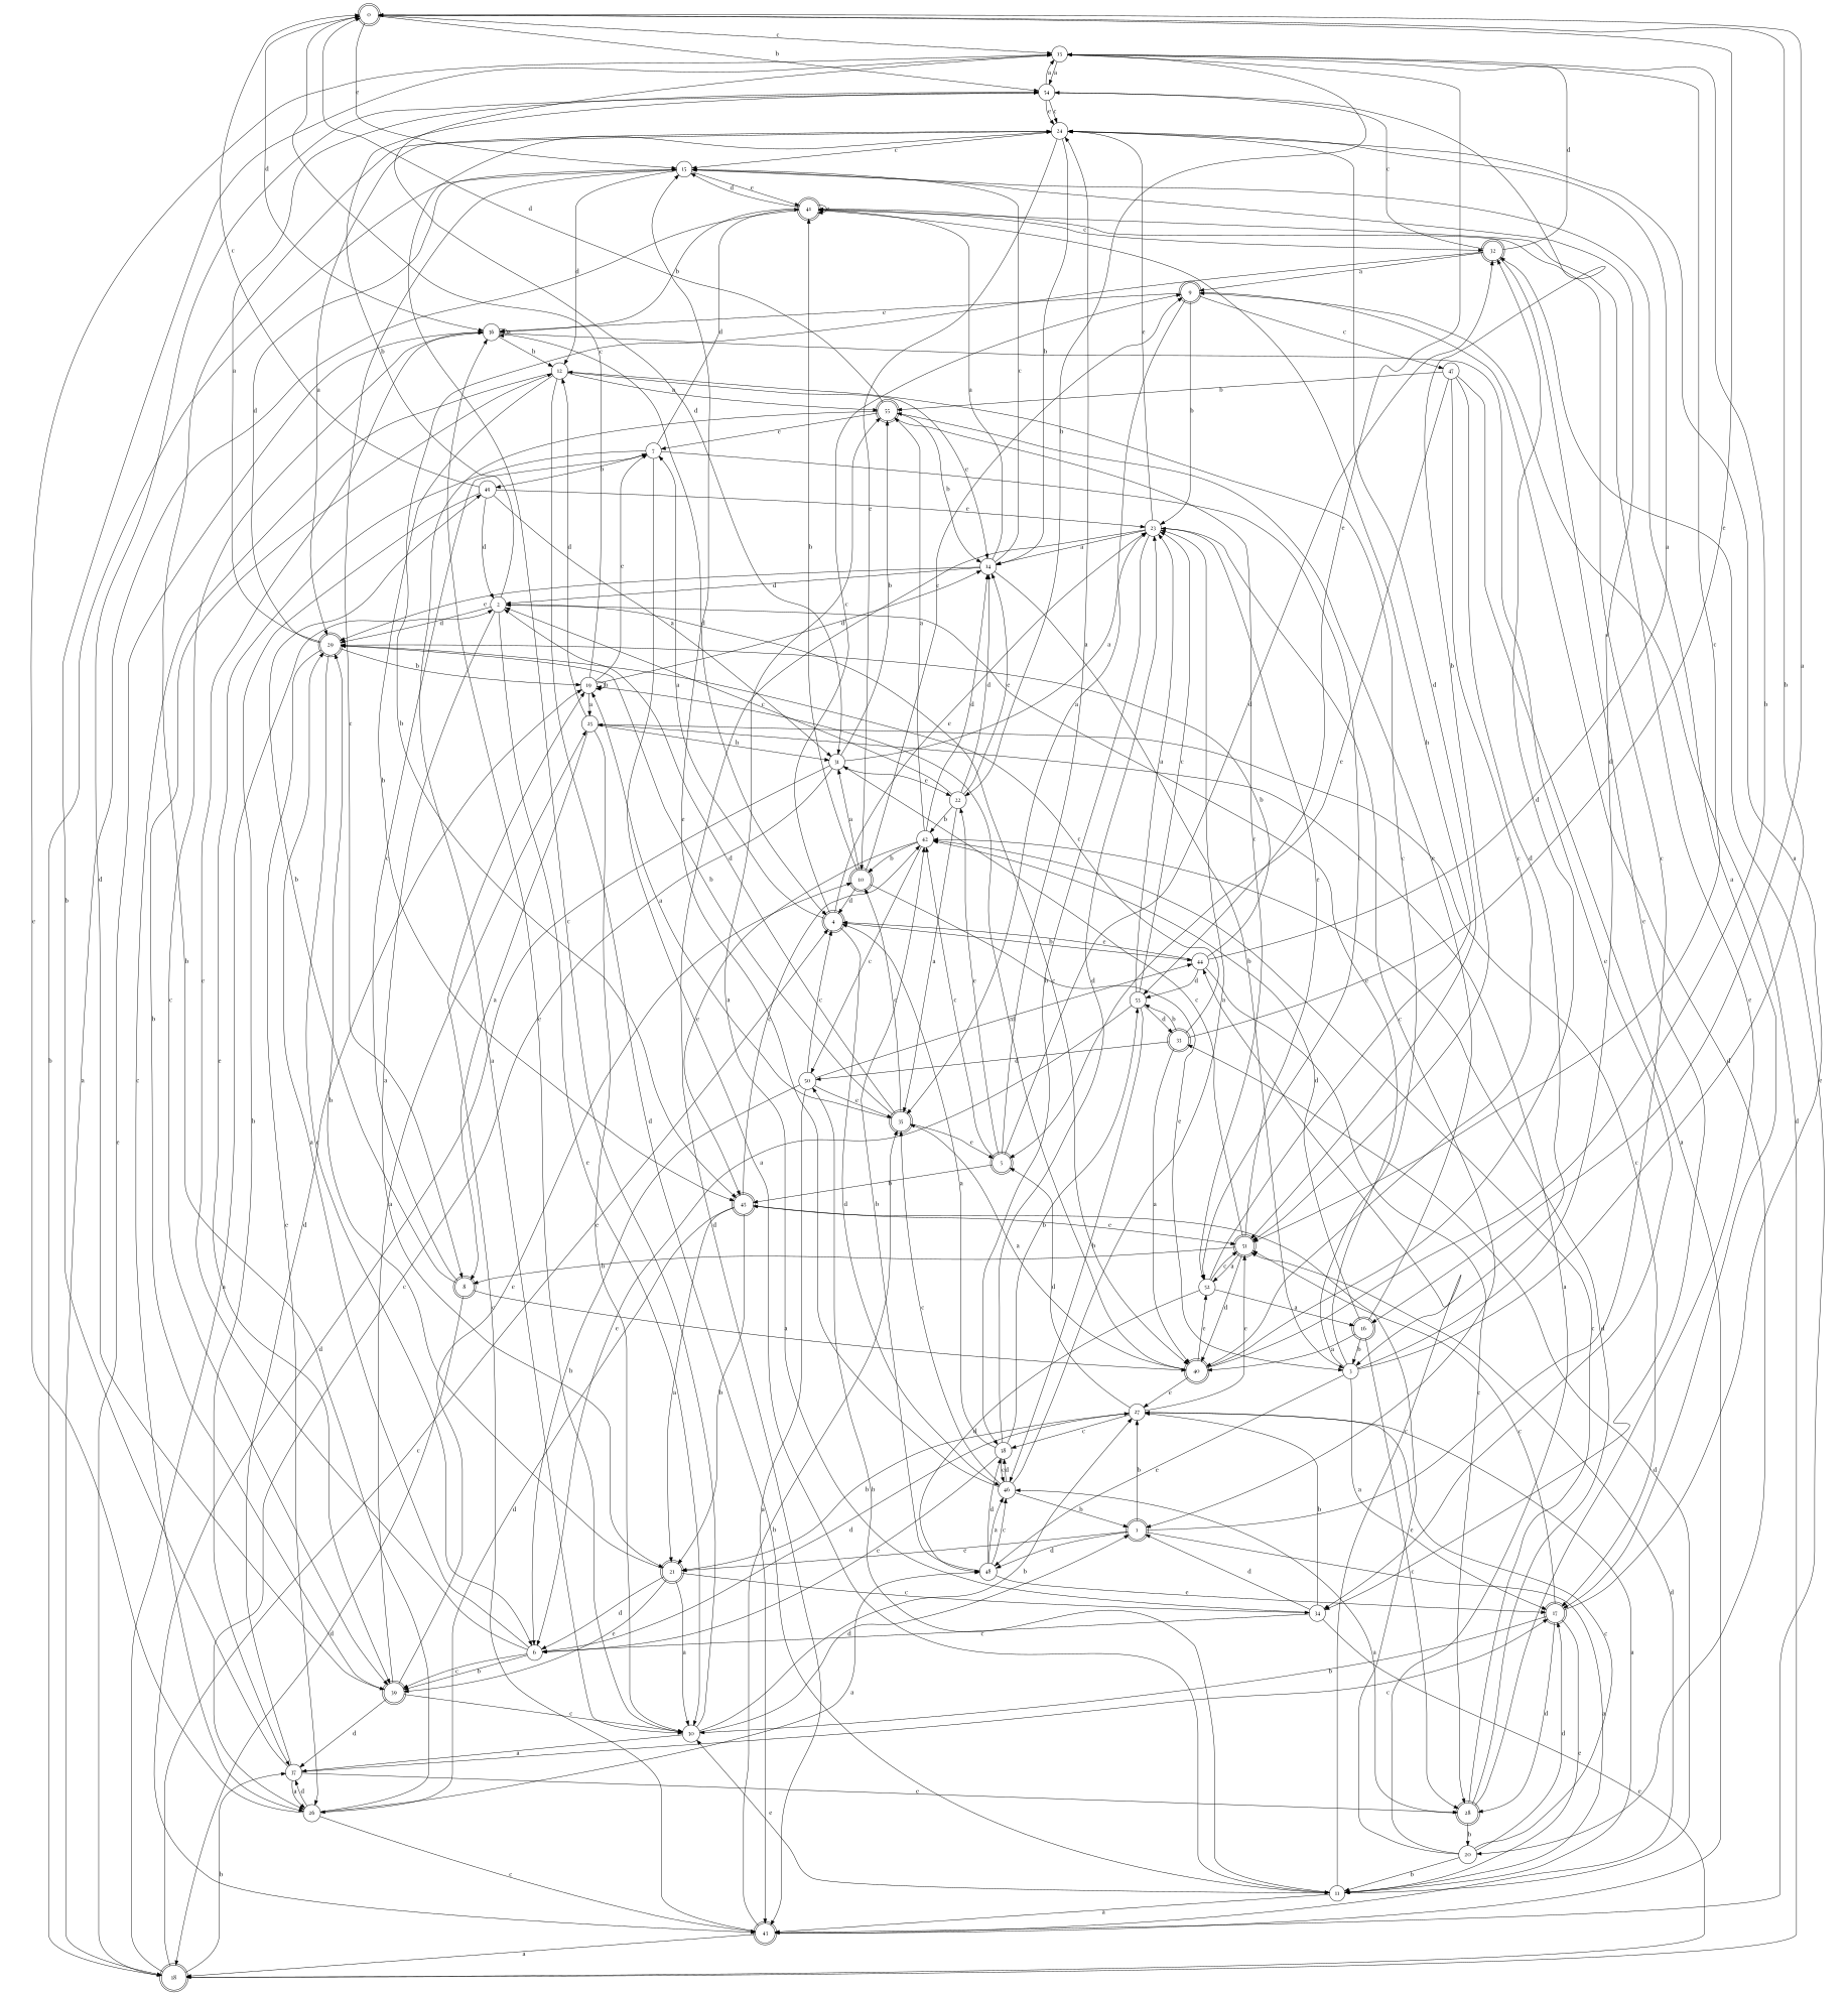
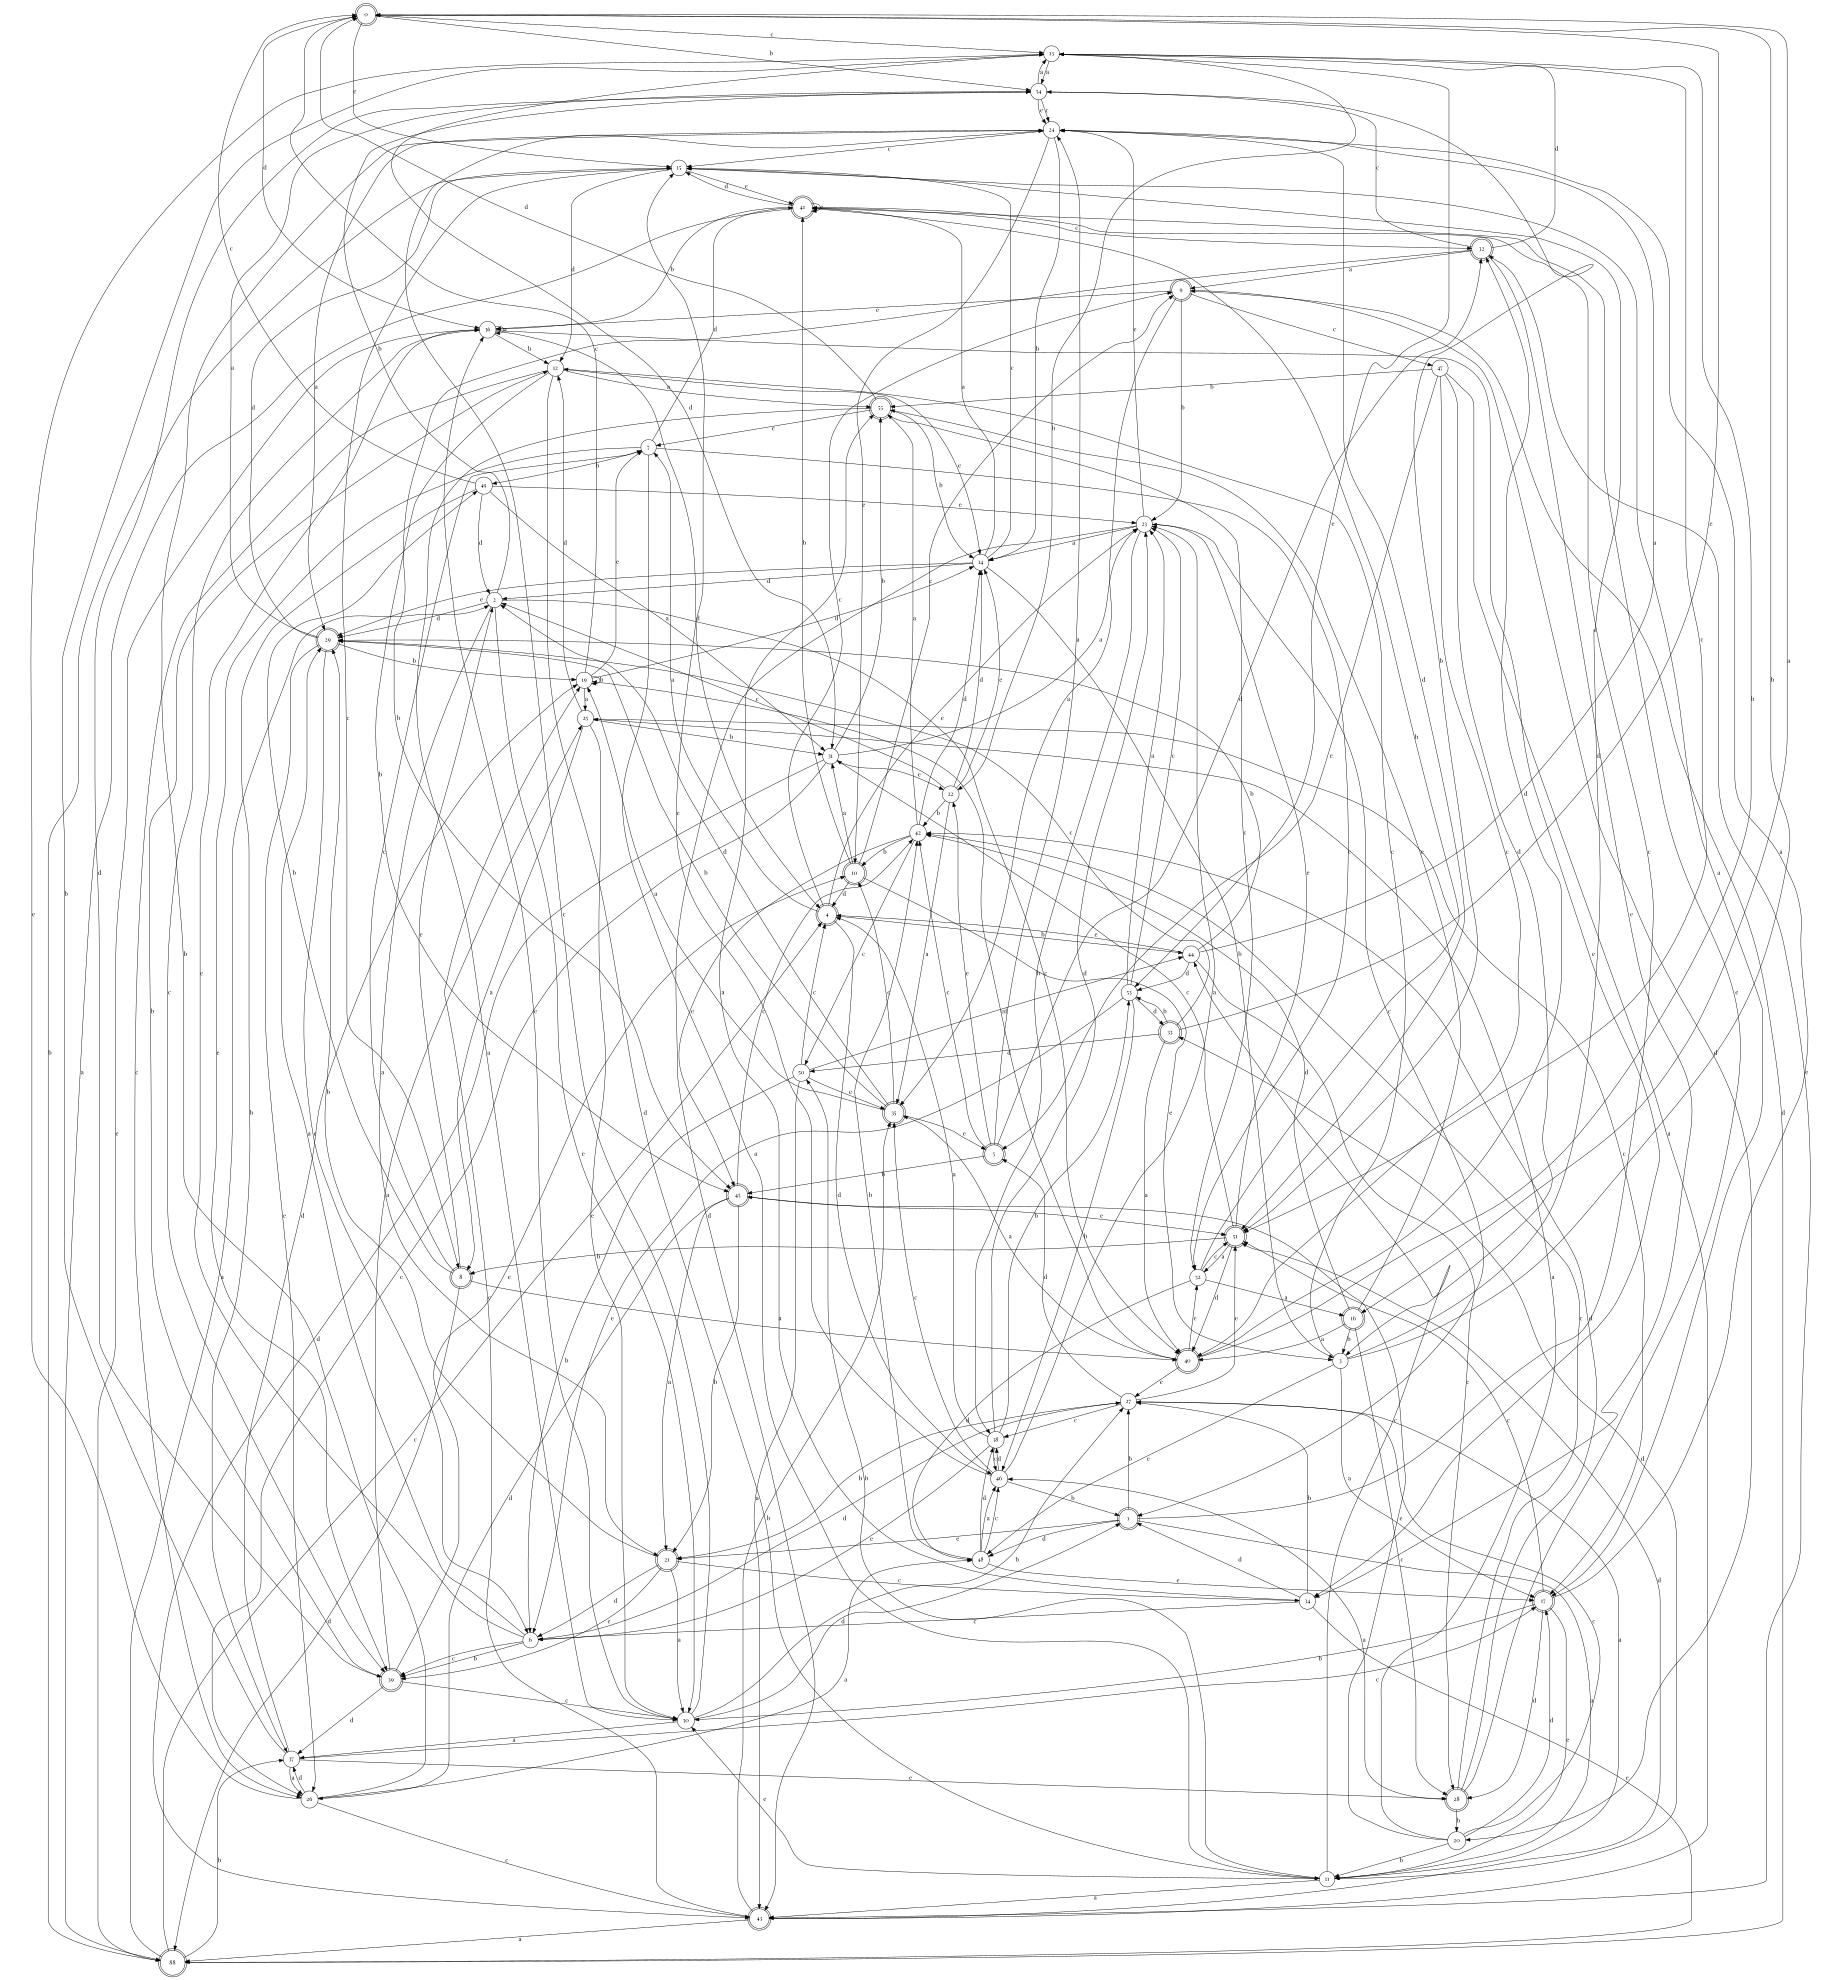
  digraph {
    fontname="Playfair Display"
    rankdir=TB
    node [color=black fillcolor=white fontname="Playfair Display" shape=circle style=filled]
    edge [fontname="Playfair Display"]
    n1 [label=0 shape=doublecircle style="rounded,filled"]
    n2 [label=13]
    n3 [label=15]
    n4 [label=16 shape=doublecircle style="rounded,filled"]
    n5 [label=36]
    n6 [label=54]
    n7 [label=22]
    n8 [label=31]
    n9 [label=51 shape=doublecircle style="rounded,filled"]
    n10 [label=53]
    n11 [label=41 shape=doublecircle style="rounded,filled"]
    n12 [label=12]
    n13 [label=17 shape=doublecircle style="rounded,filled"]
    n14 [label=8 shape=doublecircle style="rounded,filled"]
-   n15 [label=18 shape=doublecircle style="rounded,filled"]
+   n15 [label=88 shape=doublecircle style="rounded,filled"]
    n16 [label=40 shape=doublecircle style="rounded,filled"]
    n17 [label=3]
    n18 [label=42]
    n19 [label=55 shape=doublecircle style="rounded,filled"]
    n20 [label=28 shape=doublecircle style="rounded,filled"]
    n21 [label=4 shape=doublecircle style="rounded,filled"]
    n22 [label=39 shape=doublecircle style="rounded,filled"]
    n23 [label=34]
    n24 [label=24]
    n25 [label=1 shape=doublecircle style="rounded,filled"]
    n26 [label=11]
    n27 [label=21 shape=doublecircle style="rounded,filled"]
    n28 [label=27]
    n29 [label=48]
    n30 [label=30]
    n31 [label=44]
    n32 [label=33 shape=doublecircle style="rounded,filled"]
    n33 [label=43 shape=doublecircle style="rounded,filled"]
    n34 [label=50]
    n35 [label=29 shape=doublecircle style="rounded,filled"]
    n36 [label=6]
    n37 [label=5 shape=doublecircle style="rounded,filled"]
    n38 [label=38]
    n39 [label=32 shape=doublecircle style="rounded,filled"]
    n40 [label=46]
    n41 [label=2]
    n42 [label=26]
    n43 [label=19]
    n44 [label=37]
    n45 [label=52]
    n46 [label=35 shape=doublecircle style="rounded,filled"]
    n47 [label=45 shape=doublecircle style="rounded,filled"]
    n48 [label=14]
    n49 [label=7]
    n50 [label=9 shape=doublecircle style="rounded,filled"]
    n51 [label=23]
    n52 [label=49]
    n53 [label=20]
    n54 [label=47]
    n55 [label=10 shape=doublecircle style="rounded,filled"]
    n56 [label=25]
    n1 -> n2 [label=c]
    n1 -> n3 [label=e]
    n1 -> n4 [label=a]
    n1 -> n5 [label=d]
    n1 -> n6 [label=b]
    n2 -> n6 [label=a]
    n2 -> n7 [label=b]
    n2 -> n8 [label=d]
    n2 -> n9 [label=c]
    n2 -> n10 [label=e]
    n3 -> n11 [label=e]
    n3 -> n12 [label=d]
    n3 -> n13 [label=a]
    n3 -> n14 [label=c]
    n3 -> n15 [label=b]
    n4 -> n16 [label=a]
    n4 -> n17 [label=b]
    n4 -> n18 [label=d]
    n4 -> n19 [label=e]
    n4 -> n20 [label=c]
    n5 -> n5 [label=a]
    n5 -> n12 [label=b]
    n5 -> n21 [label=d]
    n5 -> n22 [label=c]
    n5 -> n23 [label=e]
    n6 -> n2 [label=a]
    n6 -> n9 [label=b]
    n6 -> n22 [label=d]
    n6 -> n24 [label=c]
    n6 -> n24 [label=e]
    n7 -> n18 [label=b]
    n7 -> n41 [label=c]
    n7 -> n46 [label=a]
    n7 -> n48 [label=d]
    n7 -> n48 [label=e]
    n8 -> n7 [label=e]
    n8 -> n19 [label=b]
    n8 -> n33 [label=d]
    n8 -> n42 [label=c]
    n8 -> n51 [label=a]
    n9 -> n8 [label=c]
    n9 -> n14 [label=b]
    n9 -> n16 [label=d]
    n9 -> n45 [label=a]
    n9 -> n51 [label=e]
    n10 -> n32 [label=d]
    n10 -> n36 [label=e]
    n10 -> n40 [label=b]
    n10 -> n51 [label=a]
    n10 -> n51 [label=c]
    n11 -> n3 [label=d]
    n11 -> n5 [label=b]
    n11 -> n11 [label=e]
    n11 -> n15 [label=a]
    n11 -> n39 [label=c]
    n12 -> n19 [label=a]
    n12 -> n26 [label=d]
    n12 -> n42 [label=c]
    n12 -> n47 [label=b]
    n12 -> n48 [label=e]
    n13 -> n9 [label=c]
    n13 -> n20 [label=d]
    n13 -> n24 [label=a]
    n13 -> n26 [label=e]
    n13 -> n30 [label=b]
    n14 -> n15 [label=d]
    n14 -> n16 [label=a]
-   n17 -> n41 [label=e]
+   n14 -> n41 [label=e]
    n14 -> n49 [label=c]
    n14 -> n52 [label=b]
    n15 -> n5 [label=e]
    n15 -> n21 [label=c]
    n15 -> n41 [label=a]
    n15 -> n44 [label=b]
    n15 -> n50 [label=d]
    n16 -> n2 [label=b]
    n16 -> n28 [label=e]
    n16 -> n39 [label=d]
    n16 -> n43 [label=c]
    n16 -> n45 [label=e]
    n16 -> n46 [label=a]
    n17 -> n1 [label=b]
    n17 -> n3 [label=d]
    n17 -> n12 [label=c]
    n17 -> n13 [label=a]
    n17 -> n29 [label=e]
    n18 -> n19 [label=a]
    n18 -> n34 [label=c]
    n18 -> n47 [label=e]
    n18 -> n48 [label=d]
    n18 -> n55 [label=b]
    n19 -> n1 [label=d]
    n19 -> n30 [label=a]
    n19 -> n45 [label=c]
    n19 -> n48 [label=b]
    n19 -> n49 [label=e]
    n20 -> n11 [label=e]
    n20 -> n18 [label=c]
    n20 -> n18 [label=d]
    n20 -> n40 [label=a]
    n20 -> n53 [label=b]
    n21 -> n31 [label=b]
    n21 -> n40 [label=d]
    n21 -> n49 [label=a]
    n21 -> n50 [label=c]
    n21 -> n51 [label=e]
    n22 -> n12 [label=b]
    n22 -> n30 [label=c]
    n22 -> n44 [label=d]
    n22 -> n55 [label=e]
    n22 -> n56 [label=a]
    n23 -> n15 [label=e]
    n23 -> n19 [label=a]
    n23 -> n25 [label=d]
    n23 -> n28 [label=b]
    n23 -> n36 [label=c]
    n24 -> n3 [label=c]
    n24 -> n9 [label=d]
    n24 -> n35 [label=a]
    n24 -> n48 [label=b]
    n24 -> n55 [label=e]
    n25 -> n11 [label=c]
    n25 -> n26 [label=a]
    n25 -> n27 [label=e]
    n25 -> n28 [label=b]
    n25 -> n29 [label=d]
    n26 -> n30 [label=e]
    n26 -> n31 [label=c]
    n26 -> n32 [label=d]
    n26 -> n33 [label=a]
    n26 -> n34 [label=b]
    n27 -> n22 [label=e]
    n27 -> n23 [label=c]
    n27 -> n30 [label=a]
    n27 -> n35 [label=b]
    n27 -> n36 [label=d]
    n28 -> n9 [label=e]
    n28 -> n26 [label=a]
    n28 -> n27 [label=b]
    n28 -> n37 [label=d]
    n28 -> n38 [label=c]
    n29 -> n13 [label=e]
    n29 -> n18 [label=b]
    n29 -> n38 [label=d]
    n29 -> n40 [label=a]
    n29 -> n40 [label=c]
    n30 -> n5 [label=e]
    n30 -> n24 [label=c]
    n30 -> n25 [label=d]
    n30 -> n28 [label=b]
    n30 -> n44 [label=a]
    n31 -> n10 [label=d]
    n31 -> n20 [label=c]
    n31 -> n21 [label=e]
    n31 -> n24 [label=a]
    n31 -> n35 [label=b]
    n32 -> n1 [label=e]
    n32 -> n10 [label=b]
    n32 -> n16 [label=a]
    n32 -> n34 [label=d]
    n32 -> n35 [label=c]
    n33 -> n9 [label=d]
    n33 -> n15 [label=a]
    n33 -> n39 [label=e]
    n33 -> n43 [label=c]
    n33 -> n46 [label=b]
    n34 -> n21 [label=c]
    n34 -> n31 [label=d]
    n34 -> n33 [label=a]
    n34 -> n36 [label=b]
    n34 -> n46 [label=e]
    n35 -> n3 [label=d]
    n35 -> n6 [label=a]
    n35 -> n36 [label=c]
    n35 -> n42 [label=e]
    n35 -> n43 [label=b]
    n36 -> n5 [label=e]
    n36 -> n22 [label=b]
    n36 -> n22 [label=c]
    n36 -> n28 [label=d]
    n36 -> n35 [label=a]
    n37 -> n7 [label=e]
    n37 -> n18 [label=c]
    n37 -> n24 [label=a]
    n37 -> n39 [label=d]
    n37 -> n47 [label=b]
    n38 -> n10 [label=b]
    n38 -> n21 [label=a]
    n38 -> n36 [label=e]
    n38 -> n40 [label=c]
    n38 -> n51 [label=d]
    n39 -> n2 [label=d]
    n39 -> n6 [label=c]
    n39 -> n23 [label=e]
    n39 -> n47 [label=b]
    n39 -> n50 [label=a]
    n40 -> n3 [label=e]
    n40 -> n25 [label=b]
    n40 -> n38 [label=d]
    n40 -> n46 [label=c]
    n40 -> n51 [label=a]
    n41 -> n6 [label=b]
    n41 -> n16 [label=c]
    n41 -> n27 [label=a]
    n41 -> n30 [label=e]
    n41 -> n35 [label=d]
    n42 -> n2 [label=e]
    n42 -> n24 [label=b]
    n42 -> n29 [label=a]
    n42 -> n33 [label=c]
    n42 -> n44 [label=d]
    n43 -> n1 [label=c]
    n43 -> n43 [label=b]
    n43 -> n48 [label=d]
    n43 -> n49 [label=e]
    n43 -> n56 [label=a]
    n44 -> n2 [label=b]
    n44 -> n13 [label=c]
    n44 -> n20 [label=e]
    n44 -> n42 [label=a]
    n44 -> n43 [label=d]
    n45 -> n4 [label=a]
    n45 -> n9 [label=c]
    n45 -> n11 [label=b]
    n45 -> n29 [label=d]
    n46 -> n35 [label=b]
    n46 -> n37 [label=e]
    n46 -> n41 [label=d]
    n46 -> n43 [label=a]
    n46 -> n55 [label=c]
    n47 -> n9 [label=e]
    n47 -> n18 [label=c]
    n47 -> n27 [label=a]
    n47 -> n27 [label=b]
    n47 -> n42 [label=d]
    n48 -> n3 [label=c]
    n48 -> n11 [label=a]
    n48 -> n17 [label=b]
    n48 -> n35 [label=e]
    n48 -> n41 [label=d]
    n49 -> n11 [label=d]
    n49 -> n22 [label=e]
    n49 -> n26 [label=a]
    n49 -> n45 [label=c]
    n49 -> n52 [label=b]
    n50 -> n5 [label=e]
    n50 -> n46 [label=a]
    n50 -> n51 [label=b]
    n50 -> n53 [label=d]
    n50 -> n54 [label=c]
    n51 -> n24 [label=e]
    n51 -> n25 [label=c]
    n51 -> n33 [label=d]
    n51 -> n38 [label=b]
    n51 -> n48 [label=a]
    n52 -> n1 [label=c]
    n52 -> n8 [label=a]
    n52 -> n41 [label=d]
    n52 -> n44 [label=b]
    n52 -> n51 [label=e]
    n53 -> n13 [label=d]
    n53 -> n26 [label=b]
    n53 -> n28 [label=c]
    n53 -> n47 [label=e]
    n53 -> n56 [label=a]
    n54 -> n16 [label=c]
    n54 -> n17 [label=d]
    n54 -> n19 [label=b]
    n54 -> n33 [label=a]
    n54 -> n37 [label=e]
    n55 -> n8 [label=a]
    n55 -> n11 [label=b]
    n55 -> n17 [label=e]
    n55 -> n21 [label=d]
    n55 -> n50 [label=c]
    n56 -> n8 [label=b]
    n56 -> n12 [label=d]
    n56 -> n13 [label=c]
    n56 -> n14 [label=a]
    n56 -> n30 [label=e]
  }
